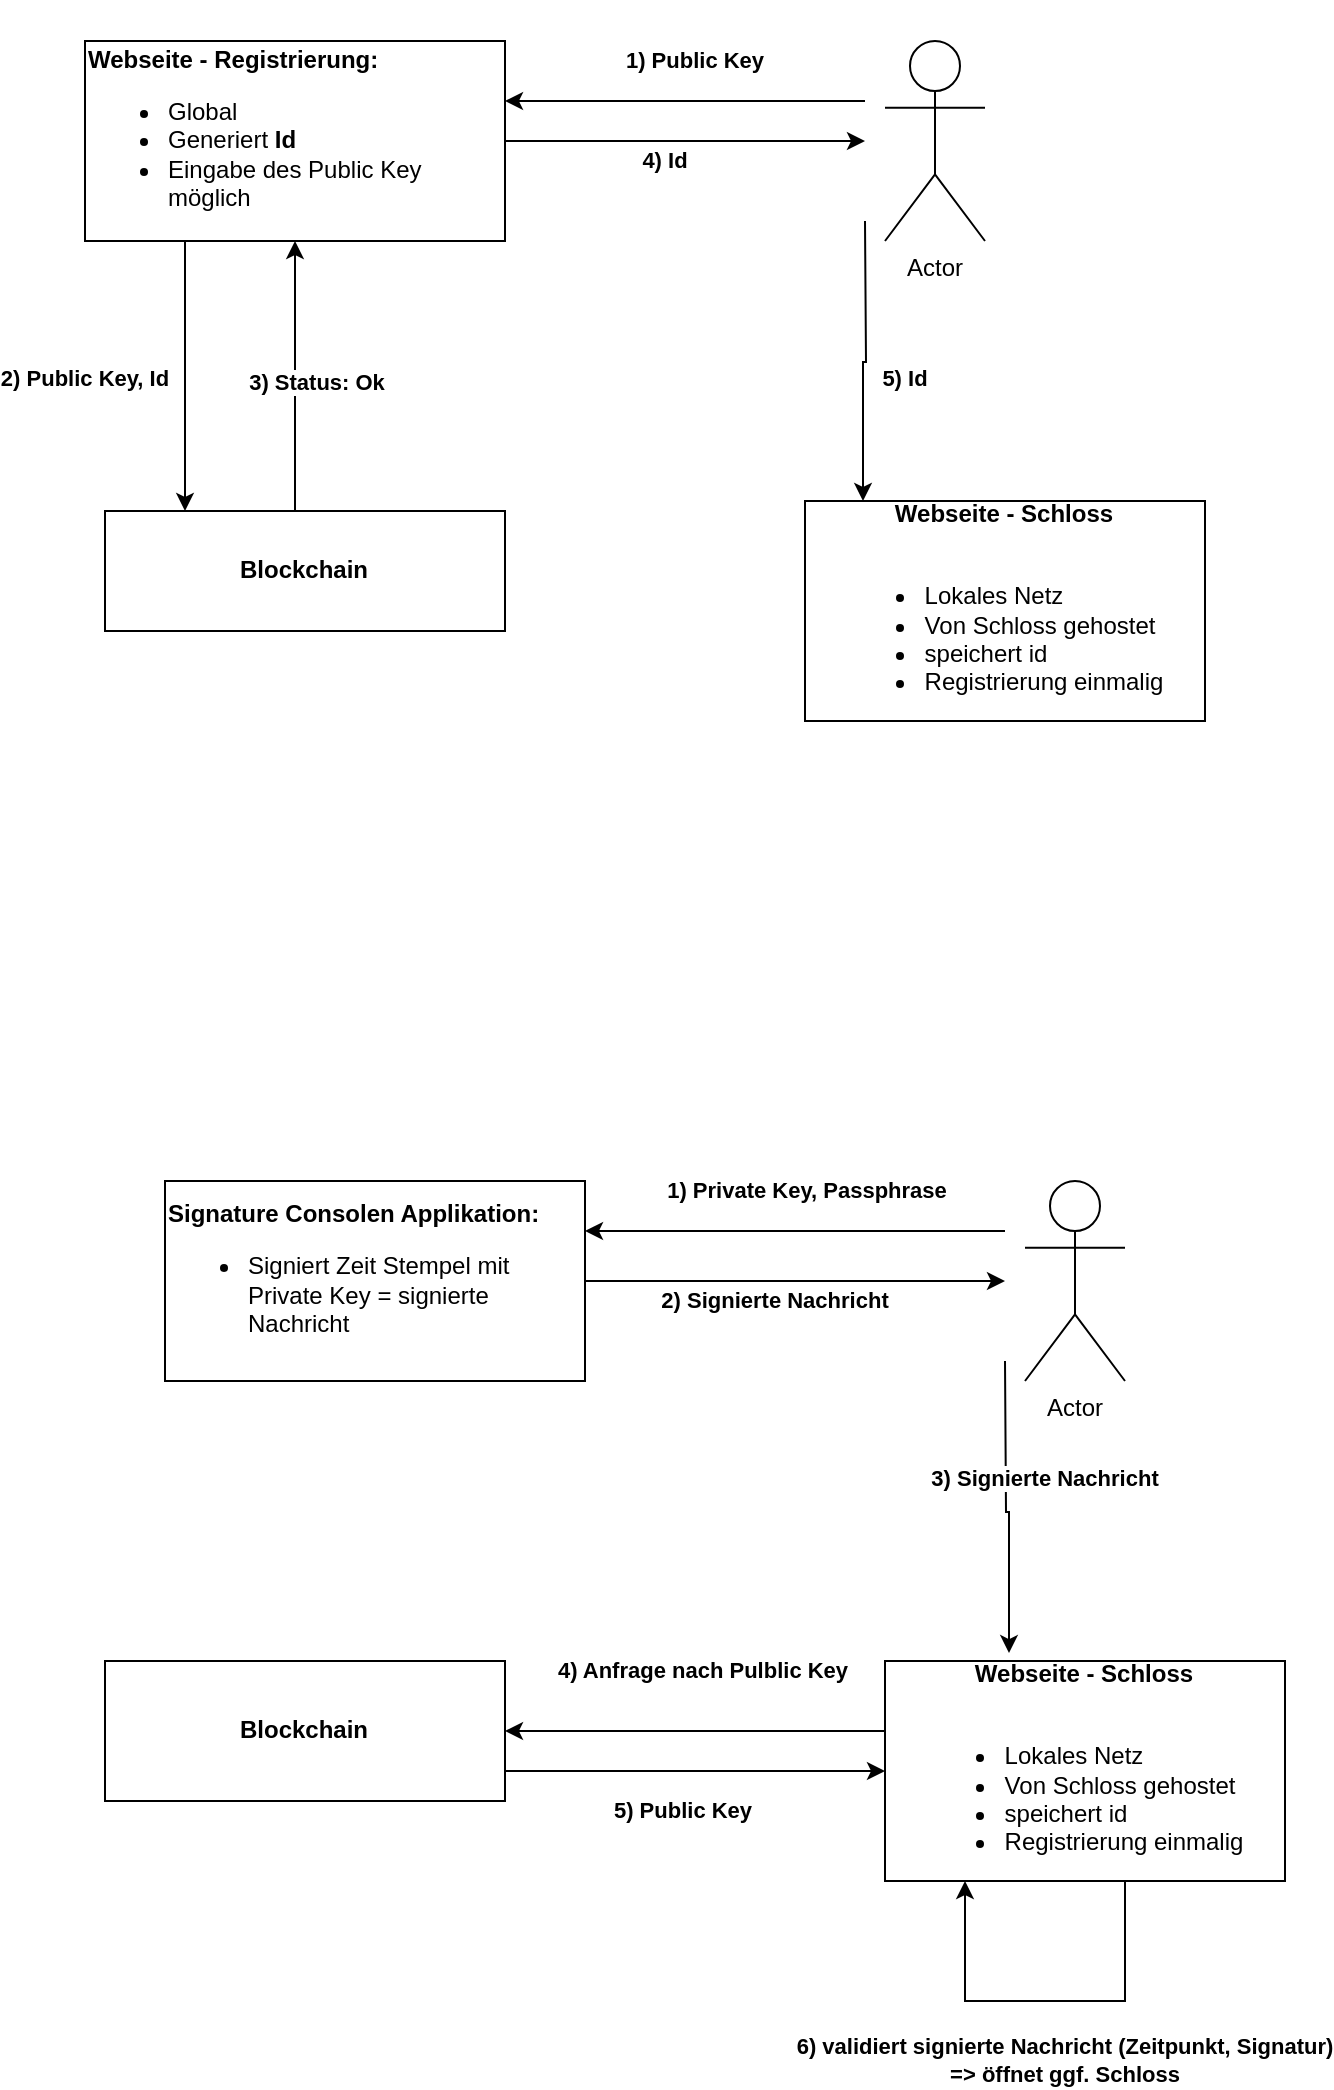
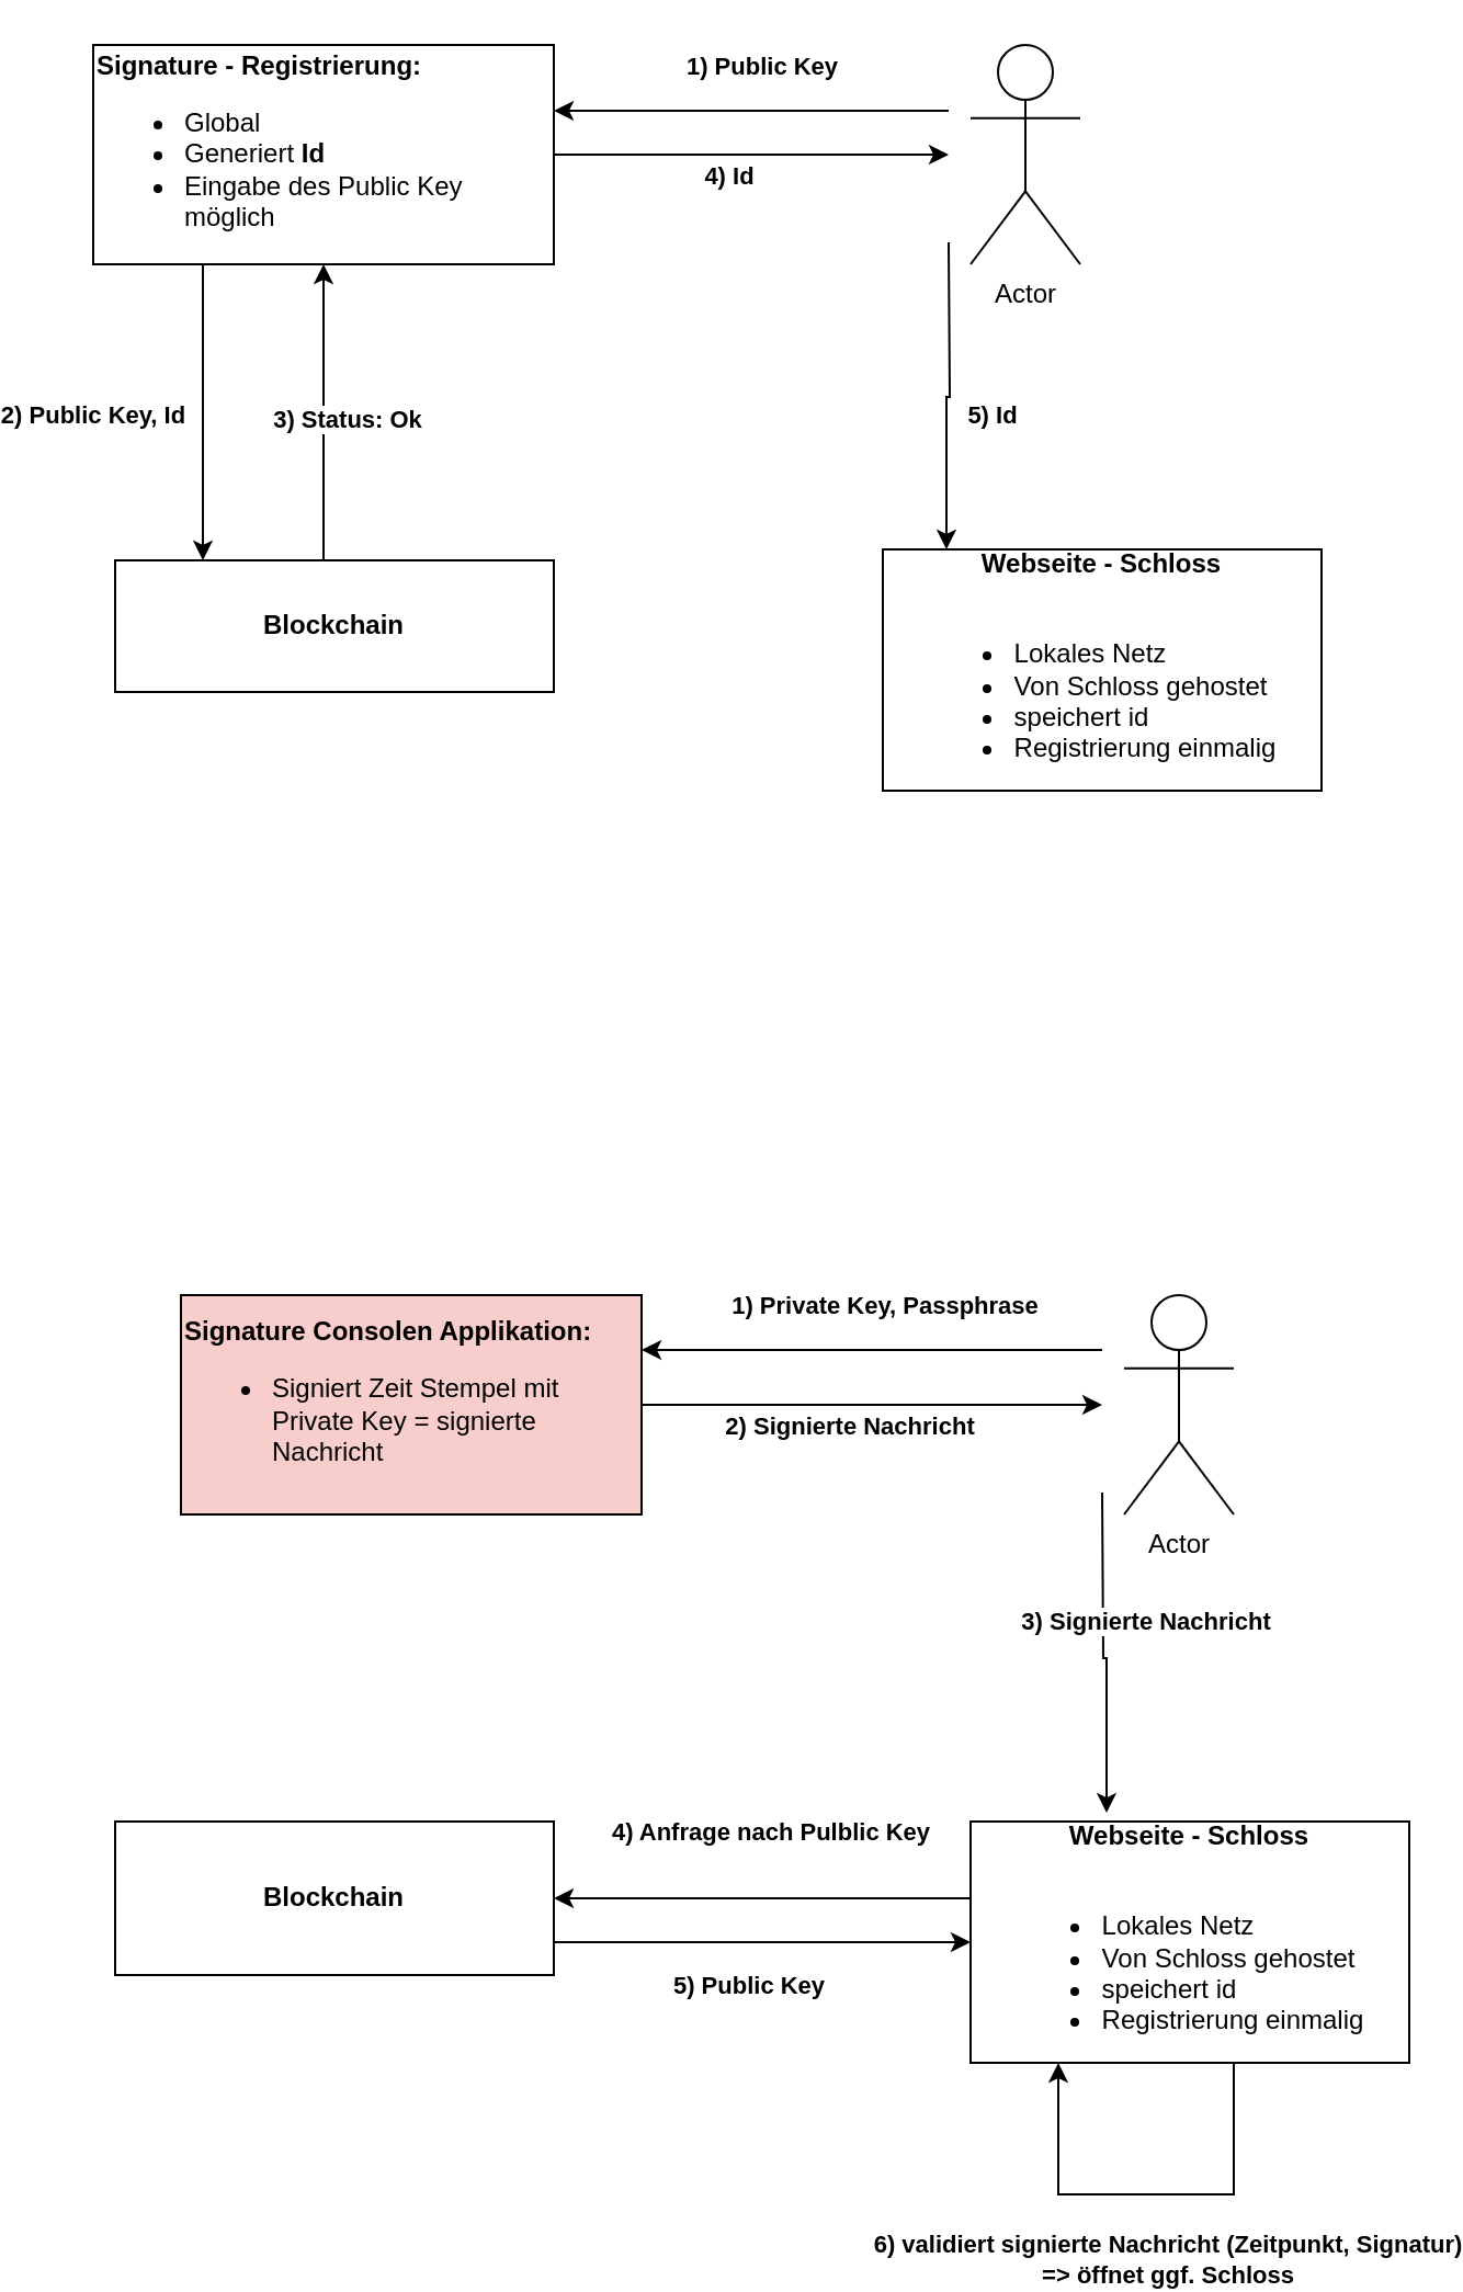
  <mxCell id="0" />
  <mxCell id="1" parent="0" />
  <mxCell id="2" value="2) Public Key, Id" style="edgeStyle=orthogonalEdgeStyle;rounded=0;orthogonalLoop=1;jettySize=auto;html=1;exitX=0.25;exitY=1;exitDx=0;exitDy=0;fontStyle=1" parent="1" source="4" edge="1"><mxGeometry x="0.026" y="-50" relative="1" as="geometry"><mxPoint x="70" y="255" as="targetPoint" /><Array as="points"><mxPoint x="70" y="250" /><mxPoint x="70" y="250" /></Array><mxPoint as="offset" /></mxGeometry></mxCell>
  <mxCell id="3" value="&lt;b&gt;4) Id&lt;/b&gt;" style="edgeStyle=orthogonalEdgeStyle;rounded=0;orthogonalLoop=1;jettySize=auto;html=1;exitX=1;exitY=0.75;exitDx=0;exitDy=0;" edge="1" parent="1" source="4"><mxGeometry x="0.024" y="-10" relative="1" as="geometry"><mxPoint x="410" y="70" as="targetPoint" /><Array as="points"><mxPoint x="230" y="70" /></Array><mxPoint as="offset" /></mxGeometry></mxCell>
- <mxCell id="4" value="&lt;b&gt;Webseite - Registrierung:&lt;/b&gt;&lt;br&gt;&lt;div&gt;&lt;ul&gt;&lt;li&gt;&lt;span&gt;Global&lt;/span&gt;&lt;/li&gt;&lt;li&gt;Generiert &lt;b&gt;Id&lt;/b&gt;&lt;/li&gt;&lt;li&gt;Eingabe des Public Key möglich&lt;/li&gt;&lt;/ul&gt;&lt;/div&gt;" style="rounded=0;whiteSpace=wrap;html=1;align=left;" parent="1" vertex="1"><mxGeometry x="20" y="20" width="210" height="100" as="geometry" /></mxCell>
+ <mxCell id="4" value="&lt;b&gt;Signature - Registrierung:&lt;/b&gt;&lt;br&gt;&lt;div&gt;&lt;ul&gt;&lt;li&gt;&lt;span&gt;Global&lt;/span&gt;&lt;/li&gt;&lt;li&gt;Generiert &lt;b&gt;Id&lt;/b&gt;&lt;/li&gt;&lt;li&gt;Eingabe des Public Key möglich&lt;/li&gt;&lt;/ul&gt;&lt;/div&gt;" style="rounded=0;whiteSpace=wrap;html=1;align=left;" parent="1" vertex="1"><mxGeometry x="20" y="20" width="210" height="100" as="geometry" /></mxCell>
  <mxCell id="5" value="&lt;b&gt;Webseite - Schloss&lt;br&gt;&lt;/b&gt;&lt;br&gt;&lt;ul&gt;&lt;li style=&quot;text-align: left&quot;&gt;Lokales Netz&lt;/li&gt;&lt;li style=&quot;text-align: left&quot;&gt;Von Schloss gehostet&lt;/li&gt;&lt;li style=&quot;text-align: left&quot;&gt;speichert id&lt;/li&gt;&lt;li style=&quot;text-align: left&quot;&gt;Registrierung einmalig&lt;/li&gt;&lt;/ul&gt;" style="rounded=0;whiteSpace=wrap;html=1;" parent="1" vertex="1"><mxGeometry x="380" y="250" width="200" height="110" as="geometry" /></mxCell>
  <mxCell id="6" style="edgeStyle=orthogonalEdgeStyle;rounded=0;orthogonalLoop=1;jettySize=auto;html=1;entryX=0.5;entryY=1;entryDx=0;entryDy=0;exitX=0.5;exitY=0;exitDx=0;exitDy=0;" parent="1" source="8" target="4" edge="1"><mxGeometry relative="1" as="geometry"><mxPoint x="110" y="60" as="targetPoint" /><Array as="points"><mxPoint x="125" y="255" /></Array></mxGeometry></mxCell>
  <mxCell id="7" value="3) Status: Ok" style="edgeLabel;html=1;align=center;verticalAlign=middle;resizable=0;points=[];fontStyle=1" parent="6" vertex="1" connectable="0"><mxGeometry x="-0.076" y="-5" relative="1" as="geometry"><mxPoint x="5" y="-5" as="offset" /></mxGeometry></mxCell>
  <mxCell id="8" value="&lt;b&gt;Blockchain&lt;/b&gt;" style="rounded=0;whiteSpace=wrap;html=1;" parent="1" vertex="1"><mxGeometry x="30" y="255" width="200" height="60" as="geometry" /></mxCell>
  <mxCell id="9" value="&lt;b&gt;1) Public Key&lt;/b&gt;" style="edgeStyle=orthogonalEdgeStyle;rounded=0;orthogonalLoop=1;jettySize=auto;html=1;" edge="1" parent="1"><mxGeometry x="-0.053" y="-20" relative="1" as="geometry"><mxPoint x="410" y="50" as="sourcePoint" /><mxPoint x="230" y="50" as="targetPoint" /><Array as="points"><mxPoint x="230" y="50" /></Array><mxPoint as="offset" /></mxGeometry></mxCell>
  <mxCell id="10" value="&lt;b&gt;5) Id&lt;/b&gt;" style="edgeStyle=orthogonalEdgeStyle;rounded=0;orthogonalLoop=1;jettySize=auto;html=1;entryX=0.145;entryY=0;entryDx=0;entryDy=0;entryPerimeter=0;" edge="1" parent="1" target="5"><mxGeometry x="0.149" y="21" relative="1" as="geometry"><mxPoint x="410" y="210" as="targetPoint" /><mxPoint x="410" y="110" as="sourcePoint" /><mxPoint as="offset" /></mxGeometry></mxCell>
  <mxCell id="11" value="Actor" style="shape=umlActor;verticalLabelPosition=bottom;verticalAlign=top;html=1;outlineConnect=0;" vertex="1" parent="1"><mxGeometry x="420" y="20" width="50" height="100" as="geometry" /></mxCell>
  <mxCell id="12" value="&lt;b&gt;2) Signierte Nachricht&lt;/b&gt;" style="edgeStyle=orthogonalEdgeStyle;rounded=0;orthogonalLoop=1;jettySize=auto;html=1;exitX=1;exitY=0.75;exitDx=0;exitDy=0;" edge="1" parent="1" source="13"><mxGeometry x="0.024" y="-10" relative="1" as="geometry"><mxPoint x="480" y="640" as="targetPoint" /><Array as="points"><mxPoint x="270" y="640" /></Array><mxPoint as="offset" /></mxGeometry></mxCell>
- <mxCell id="13" value="&lt;b&gt;Signature Consolen Applikation:&lt;/b&gt;&lt;br&gt;&lt;div&gt;&lt;ul&gt;&lt;li&gt;Signiert Zeit Stempel mit Private Key = signierte Nachricht&lt;/li&gt;&lt;/ul&gt;&lt;/div&gt;" style="rounded=0;whiteSpace=wrap;html=1;align=left;" vertex="1" parent="1"><mxGeometry x="60" y="590" width="210" height="100" as="geometry" /></mxCell>
+ <mxCell id="13" value="&lt;b&gt;Signature Consolen Applikation:&lt;/b&gt;&lt;br&gt;&lt;div&gt;&lt;ul&gt;&lt;li&gt;Signiert Zeit Stempel mit Private Key = signierte Nachricht&lt;/li&gt;&lt;/ul&gt;&lt;/div&gt;" style="rounded=0;whiteSpace=wrap;html=1;align=left;fillColor=#f8cecc;" vertex="1" parent="1"><mxGeometry x="60" y="590" width="210" height="100" as="geometry" /></mxCell>
  <mxCell id="14" value="&lt;b&gt;4) Anfrage nach Pulblic Key&lt;/b&gt;" style="edgeStyle=orthogonalEdgeStyle;rounded=0;orthogonalLoop=1;jettySize=auto;html=1;exitX=0;exitY=0.25;exitDx=0;exitDy=0;entryX=1;entryY=0.5;entryDx=0;entryDy=0;" edge="1" parent="1" source="15" target="16"><mxGeometry x="0.015" y="-30" relative="1" as="geometry"><Array as="points"><mxPoint x="420" y="865" /></Array><mxPoint x="1" as="offset" /></mxGeometry></mxCell>
  <mxCell id="15" value="&lt;b&gt;Webseite - Schloss&lt;br&gt;&lt;/b&gt;&lt;br&gt;&lt;ul&gt;&lt;li style=&quot;text-align: left&quot;&gt;Lokales Netz&lt;/li&gt;&lt;li style=&quot;text-align: left&quot;&gt;Von Schloss gehostet&lt;/li&gt;&lt;li style=&quot;text-align: left&quot;&gt;speichert id&lt;/li&gt;&lt;li style=&quot;text-align: left&quot;&gt;Registrierung einmalig&lt;/li&gt;&lt;/ul&gt;" style="rounded=0;whiteSpace=wrap;html=1;" vertex="1" parent="1"><mxGeometry x="420" y="830" width="200" height="110" as="geometry" /></mxCell>
  <mxCell id="16" value="&lt;b&gt;Blockchain&lt;/b&gt;" style="rounded=0;whiteSpace=wrap;html=1;" vertex="1" parent="1"><mxGeometry x="30" y="830" width="200" height="70" as="geometry" /></mxCell>
  <mxCell id="17" value="&lt;b&gt;1) Private Key, Passphrase&lt;/b&gt;" style="edgeStyle=orthogonalEdgeStyle;rounded=0;orthogonalLoop=1;jettySize=auto;html=1;entryX=1;entryY=0.25;entryDx=0;entryDy=0;" edge="1" parent="1" target="13"><mxGeometry x="-0.053" y="-20" relative="1" as="geometry"><mxPoint x="480" y="615" as="sourcePoint" /><mxPoint x="300" y="620" as="targetPoint" /><Array as="points"><mxPoint x="390" y="615" /><mxPoint x="390" y="615" /></Array><mxPoint as="offset" /></mxGeometry></mxCell>
  <mxCell id="18" value="&lt;b&gt;3) Signierte Nachricht&lt;/b&gt;" style="edgeStyle=orthogonalEdgeStyle;rounded=0;orthogonalLoop=1;jettySize=auto;html=1;entryX=0.31;entryY=-0.036;entryDx=0;entryDy=0;entryPerimeter=0;" edge="1" parent="1" target="15"><mxGeometry x="-0.2" y="20" relative="1" as="geometry"><mxPoint x="480" y="780" as="targetPoint" /><mxPoint x="480" y="680" as="sourcePoint" /><mxPoint as="offset" /></mxGeometry></mxCell>
  <mxCell id="19" value="Actor" style="shape=umlActor;verticalLabelPosition=bottom;verticalAlign=top;html=1;outlineConnect=0;" vertex="1" parent="1"><mxGeometry x="490" y="590" width="50" height="100" as="geometry" /></mxCell>
  <mxCell id="20" value="&lt;b&gt;5) Public Key&lt;/b&gt;" style="edgeStyle=orthogonalEdgeStyle;rounded=0;orthogonalLoop=1;jettySize=auto;html=1;entryX=0;entryY=0.5;entryDx=0;entryDy=0;exitX=1;exitY=0.75;exitDx=0;exitDy=0;" edge="1" parent="1" source="16" target="15"><mxGeometry x="-0.053" y="-20" relative="1" as="geometry"><mxPoint x="360" y="970" as="sourcePoint" /><mxPoint x="180" y="970" as="targetPoint" /><Array as="points"><mxPoint x="230" y="885" /></Array><mxPoint as="offset" /></mxGeometry></mxCell>
  <mxCell id="21" value="&lt;b&gt;6) validiert signierte Nachricht (Zeitpunkt, Signatur)&lt;br&gt;=&amp;gt; öffnet ggf. Schloss&lt;br&gt;&lt;/b&gt;" style="edgeStyle=orthogonalEdgeStyle;rounded=0;orthogonalLoop=1;jettySize=auto;html=1;entryX=0.2;entryY=1;entryDx=0;entryDy=0;entryPerimeter=0;exitX=0.75;exitY=1;exitDx=0;exitDy=0;" edge="1" parent="1" source="15" target="15"><mxGeometry x="0.043" y="30" relative="1" as="geometry"><Array as="points"><mxPoint x="540" y="940" /><mxPoint x="540" y="1000" /><mxPoint x="460" y="1000" /></Array><mxPoint as="offset" /></mxGeometry></mxCell>
